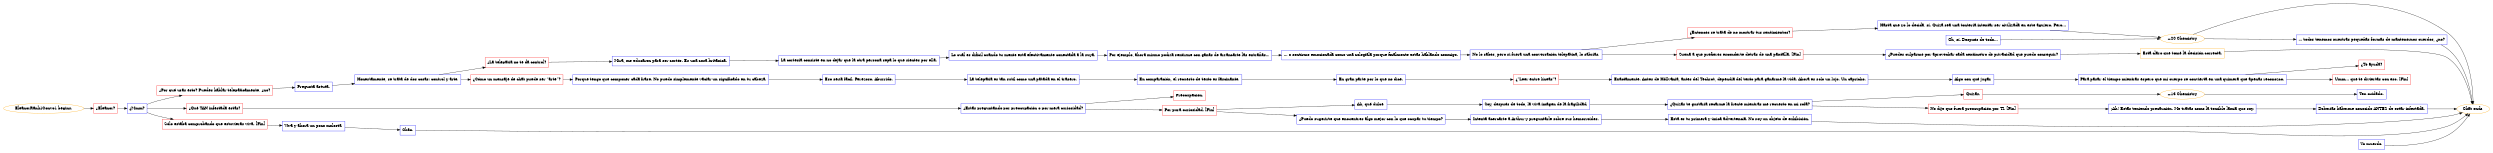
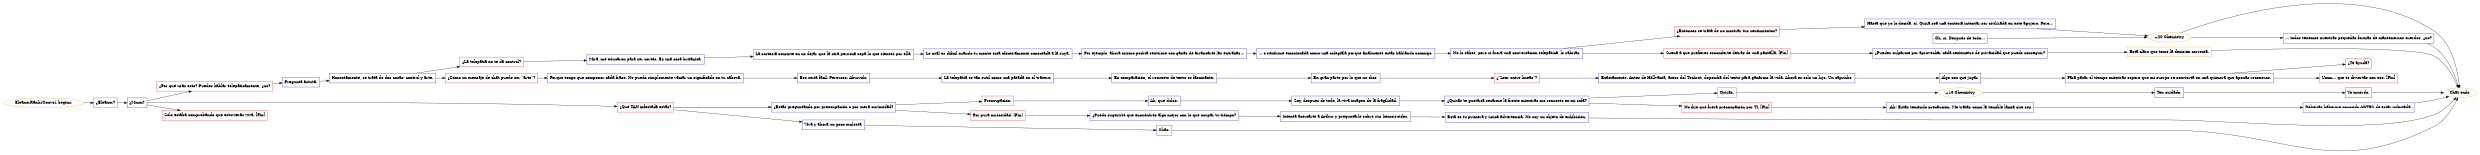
  digraph {
    rankdir=LR
    node [color=blue shape=box]
    "EleanorRank1Convo1 begins." [color=orange shape=""]
    n2 [color=red label="¿Eleanor?"]
    n3 [label="¿Mmm?"]
    n4 [color=red label="¿Por qué usas esto? Puedes hablar telepáticamente, ¿no?"]
    n5 [color=red label="¿Qué TAN infestada estás?"]
    n6 [color=red label="Sólo estaba comprobando que estuvieras viva. [Fin]"]
    n7 [label="Pregunta astuta."]
    n8 [label="¿Estás preguntando por preocupación o por mera curiosidad?"]
    n9 [label="Viva y ahora un poco molesta."]
    n10 [label="Honestamente, se trata de dos cosas: control y arte."]
    n11 [color=red label="Preocupación."]
    n12 [color=red label="Por pura curiosidad. [Fin]"]
    n13 [label="Chao."]
    n14 [color=red label="¿La telepatía no te da control?"]
    n15 [color=red label="¿Cómo un mensaje de chat puede ser “arte”?"]
    n16 [label="Ah, qué dulce."]
    n17 [label="¿Puedo sugerirte que encuentres algo mejor con lo que ocupar tu tiempo?"]
    "Chat ends." [color=orange shape=""]
    n19 [label="Mira, me educaron para ser cortés. Es una cosa británica."]
    n20 [label="Porque tengo que componer cada frase. No puedo simplemente vaciar un significado en tu cabeza."]
    n21 [label="Soy, después de todo, la viva imagen de la fragilidad."]
    n22 [label="Intenta acercarte a Arthur y preguntarle sobre sus hemorroides."]
    n23 [label="La cortesía consiste en no dejar que la otra persona sepa lo que sientes por ella."]
    n24 [label="Eso sería fácil. Perezoso. Aburrido."]
    n25 [label="¿Quizás te gustaría secarme la frente mientras me recuesto en mi sofá?"]
    n26 [label="Esta es tu primera y única advertencia. No soy un objeto de exhibición."]
    n27 [label="Lo cual es difícil cuando tu mente está efectivamente conectada a la suya."]
    n28 [label="La telepatía es tan sutil como una patada en el trasero."]
    n29 [color=red label="Quizás."]
    n30 [color=red label="No dije que fuera preocupación por TI. [Fin]"]
    n31 [label="Por ejemplo, ahora mismo podría sentirme con ganas de arrancarte las entrañas..."]
    n32 [label="En comparación, el recuesto de texto es fascinante."]
    n33 [color=orange label="+13 Chemistry" shape=""]
    n34 [label="¡Ah! Estás teniendo precaución. Me tratas como la temible lamia que soy."]
    n35 [label="... o sentirme emocionada como una colegiala porque finalmente estás hablando conmigo."]
    n36 [label="En gran parte por lo que no dice."]
    n37 [label="Ten cuidado."]
    n38 [label="Deberías haberme conocido ANTES de estar infestada."]
    n39 [label="No lo sabes, pero si fuera una conversación telepática, lo sabrías."]
    n40 [color=red label="¿\"Leer entre líneas\"?"]
    n41 [label="Yo muerdo."]
    n42 [color=red label="¿Entonces se trata de no mostrar tus sentimientos?"]
    n43 [color=red label="Suena a que prefieres esconderte detrás de una pantalla. [Fin]"]
    n44 [label="Exactamente. Antes de Höllvania, antes del Techrot, dependía del texto para ganarme la vida. Ahora es solo un lujo. Un capricho."]
    n45 [label="Hasta que yo lo decida, sí. Quizá sea una tontería intentar ser civilizada en este agujero. Pero..."]
    n46 [label="¿Puedes culparme por aprovechar cada centímetro de privacidad que puedo conseguir?"]
    n47 [label="Algo con qué jugar."]
    n48 [color=orange label="+20 Chemistry" shape=""]
    n49 [color=orange label="Está claro que tomé la decisión correcta."]
    n50 [label="Para pasar el tiempo mientras espero que mi cuerpo se convierta en una quimera que apenas reconozco."]
    n51 [label="... todos tenemos nuestras pequeñas formas de mantenernos cuerdos, ¿no?"]
    n52 [color=red label="¿Te ayuda?"]
    n53 [color=red label="Umm... que te diviertas con eso. [Fin]"]
    n54 [label="Oh, sí. Después de todo..."]
    "EleanorRank1Convo1 begins." -> n2
    n2 -> n3
    n3 -> n4
    n3 -> n5
    n3 -> n6
    n4 -> n7
    n5 -> n8
-   n6 -> n9
+   n5 -> n9
    n7 -> n10
    n8 -> n11
    n8 -> n12
    n9 -> n13
    n10 -> n14
    n10 -> n15
-   n12 -> n16
+   n11 -> n16
    n12 -> n17
    n13 -> "Chat ends."
    n14 -> n19
    n15 -> n20
    n16 -> n21
    n17 -> n22
    n19 -> n23
    n20 -> n24
    n21 -> n25
    n22 -> n26
    n23 -> n27
    n24 -> n28
    n25 -> n29
    n25 -> n30
    n26 -> "Chat ends."
    n27 -> n31
    n28 -> n32
    n29 -> n33
    n30 -> n34
    n31 -> n35
    n32 -> n36
    n33 -> n37
    n34 -> n38
    n35 -> n39
    n36 -> n40
+   n37 -> n41
    n38 -> "Chat ends."
    n39 -> n42
    n39 -> n43
    n40 -> n44
    n41 -> "Chat ends."
    n42 -> n45
    n43 -> n46
    n44 -> n47
    n45 -> n48
    n46 -> n49
    n47 -> n50
    n48 -> "Chat ends."
    n48 -> n51
    n49 -> "Chat ends."
    n50 -> n52
    n50 -> n53
    n51 -> "Chat ends."
    n54 -> n48
  }
